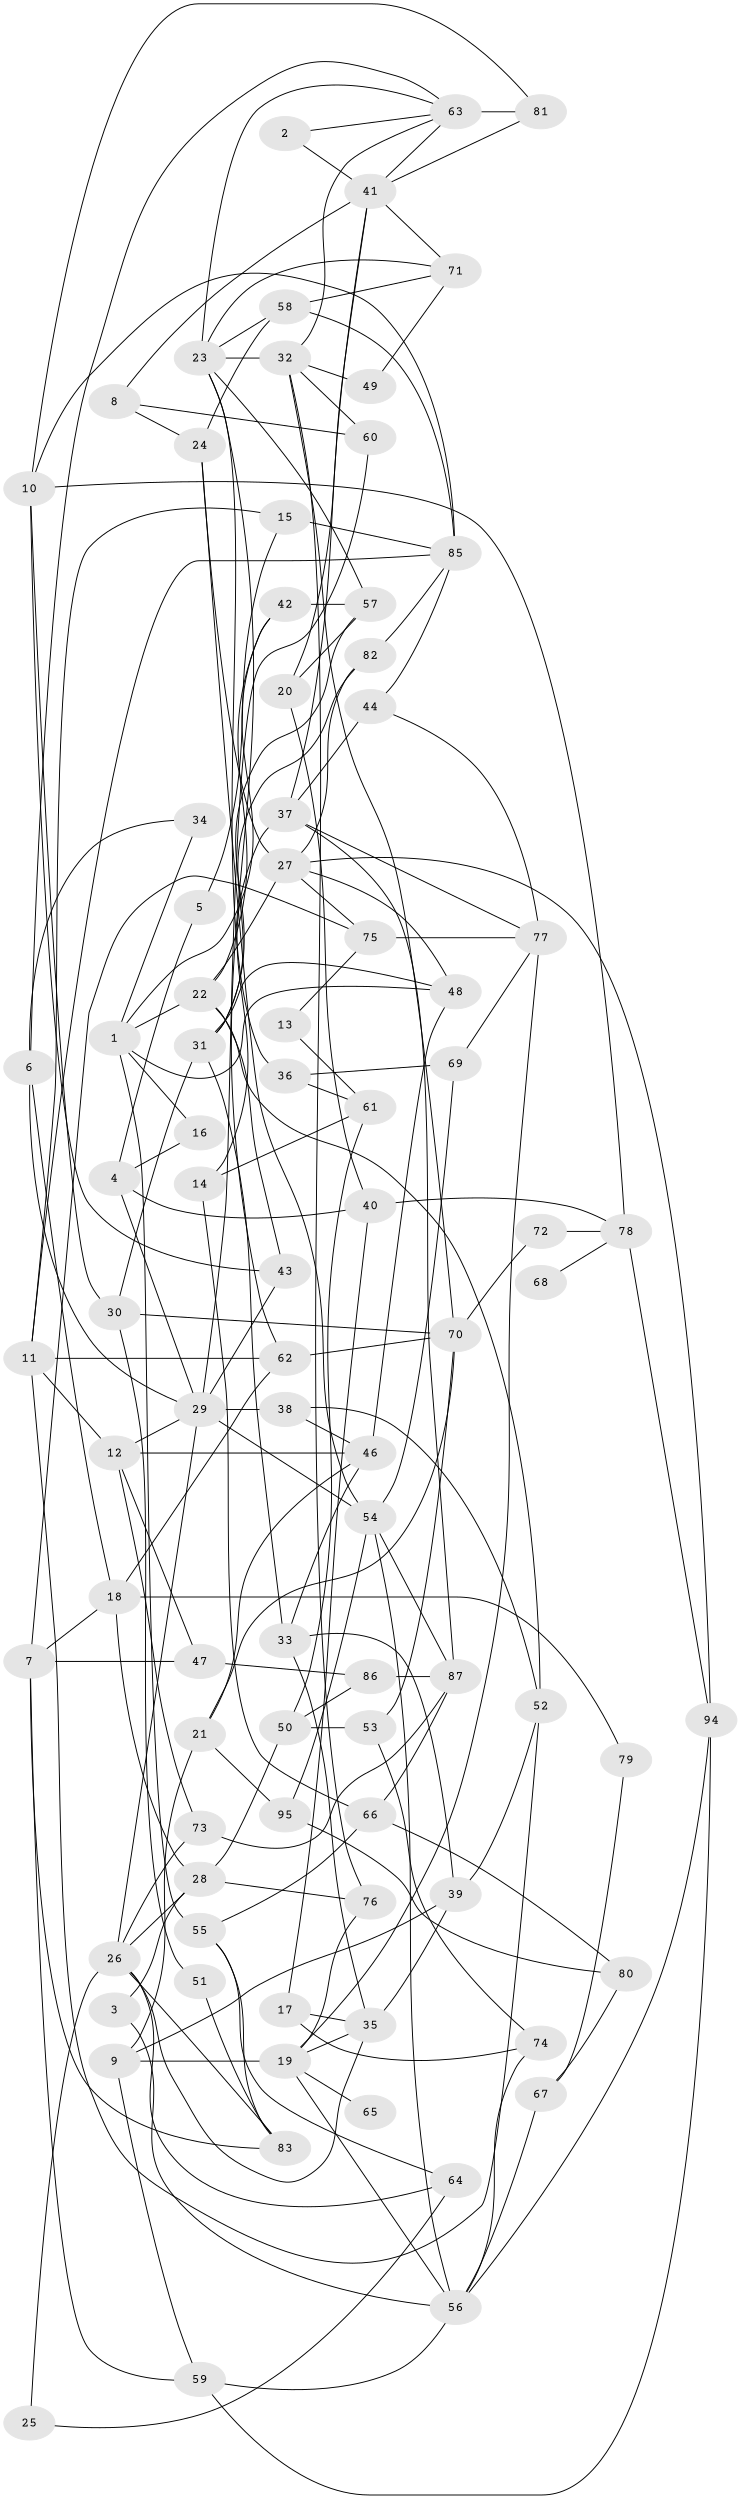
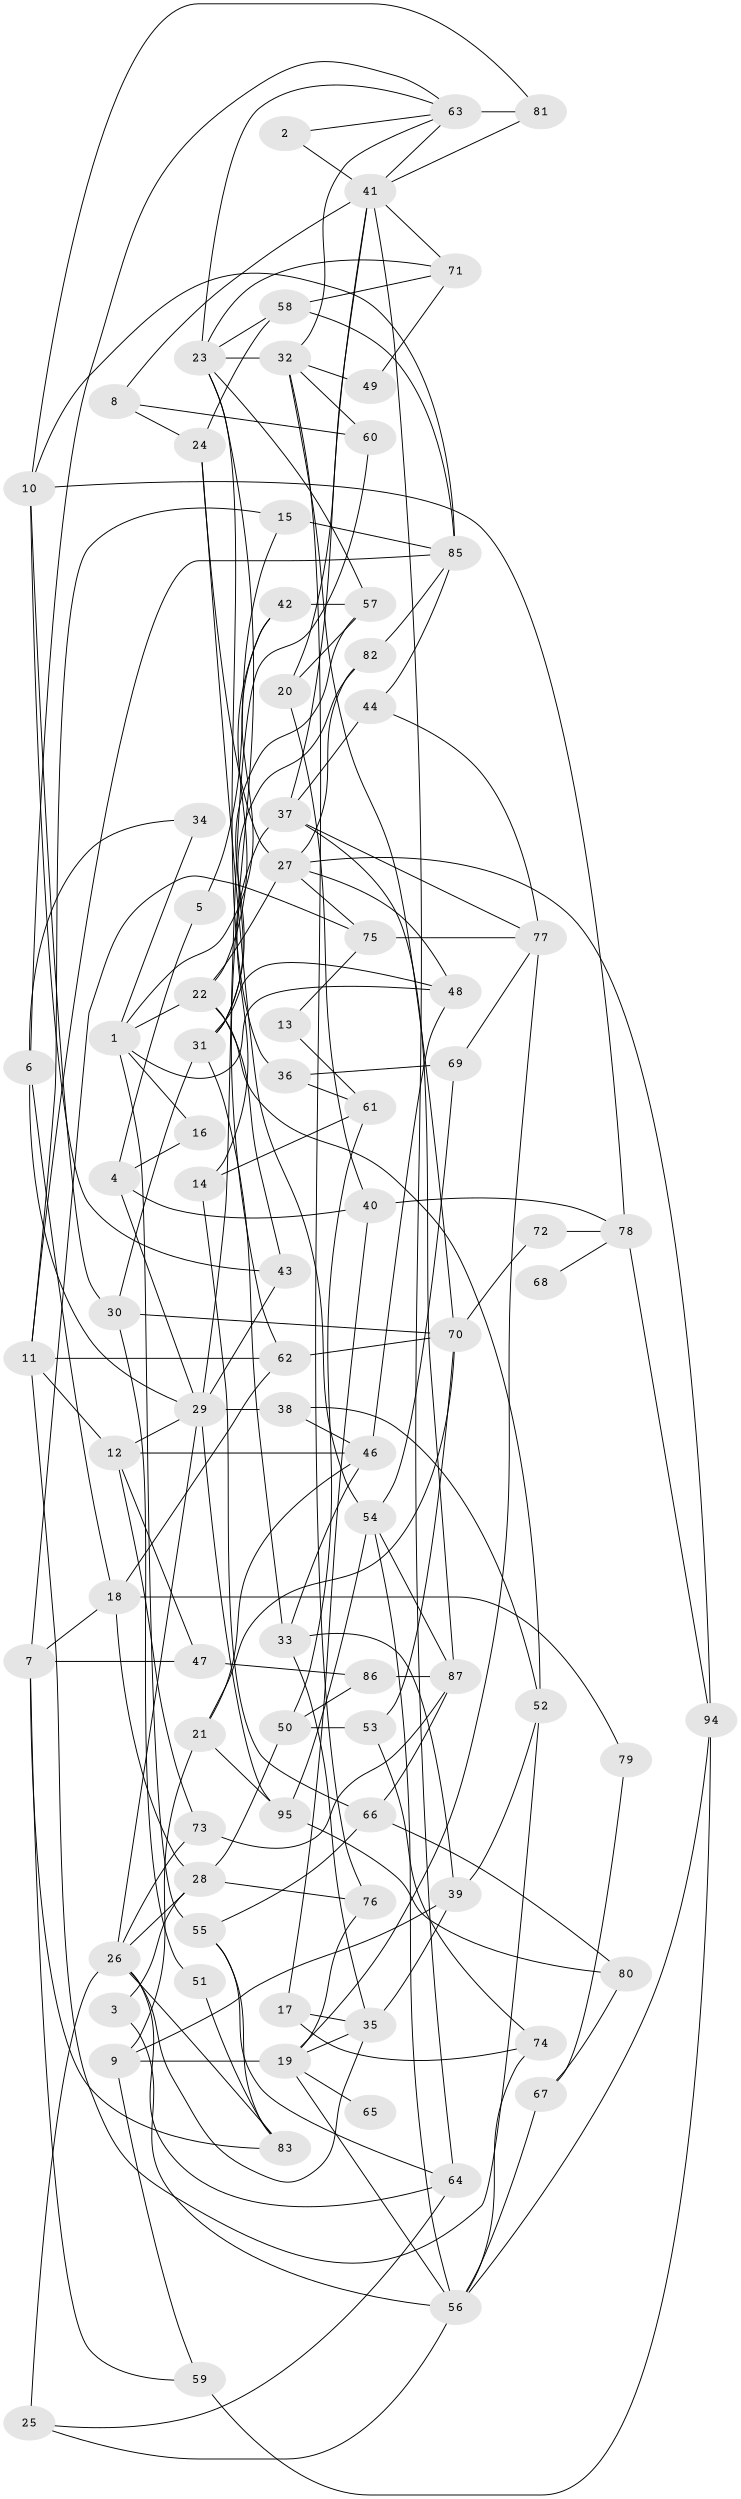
  graph {
    fontname="Courier Prime"
    rankdir=LR
    node [color=gray90 fontname="Courier Prime" style=filled]
    edge [fontname="Courier Prime"]
    1
    16
    22
    34
    42
    48
    55
    43
    52
    27
    57
    66
    64
    83
    2
    41
    63
    81
    71
    3
    28
    56
    76
    50
    74
    n26 [label=94]
    67
    4
    5
    29
    40
    15
    60
    n34 [label=95]
    38
    78
    85
    6
    18
    62
    79
    7
    47
    59
    75
    86
    77
    8
    24
    58
    54
    9
    19
    21
    39
    35
    65
    46
    70
    10
    30
    31
    51
    11
    12
    73
    87
    13
    61
    14
    37
    44
    80
    17
    20
    72
    82
    23
    32
    36
    49
    69
    25
    26
    68
    53
    33
    1 -- 16
    1 -- 22
    1 -- 34
    1 -- 42
    1 -- 48
    1 -- 55
    22 -- 42
    22 -- 43
    22 -- 52
    22 -- 27
    42 -- 57
    55 -- 66
    55 -- 64
    55 -- 83
    27 -- 48
    27 -- n26
    27 -- 75
    27 -- 82
    66 -- 87
    66 -- 80
    2 -- 41
    2 -- 63
+   41 -- 64
    41 -- 63
    41 -- 81
    41 -- 71
    63 -- 81
    3 -- 28
    3 -- 56
    28 -- 76
    28 -- 50
    56 -- 74
    56 -- n26
    56 -- 67
    50 -- 86
    50 -- 61
    50 -- 53
    67 -- 79
    67 -- 80
    4 -- 16
    4 -- 5
    4 -- 29
    4 -- 40
    5 -- 15
    29 -- 43
    29 -- 60
-   29 -- 54
+   29 -- n34
    29 -- 38
    40 -- 78
    15 -- 85
    n34 -- 54
    n34 -- 80
    38 -- 52
    38 -- 46
    78 -- n26
    6 -- 34
    6 -- 63
    6 -- 29
    6 -- 18
    18 -- 28
    18 -- 62
    18 -- 79
    62 -- 70
    7 -- 83
    7 -- 18
    7 -- 47
    7 -- 59
    7 -- 75
    47 -- 86
    59 -- n26
    75 -- 77
    86 -- 87
    8 -- 41
    8 -- 60
    8 -- 24
    24 -- 27
    24 -- 58
    24 -- 54
    58 -- 71
    58 -- 85
    54 -- 56
    54 -- 87
    54 -- 69
    9 -- 59
    9 -- 19
    9 -- 21
    9 -- 39
    19 -- 56
    19 -- 76
    19 -- 77
    19 -- 35
    19 -- 65
    21 -- n34
    21 -- 46
    21 -- 70
    39 -- 52
    35 -- 39
    46 -- 48
    70 -- 72
    10 -- 43
    10 -- 81
    10 -- 78
    10 -- 85
    10 -- 30
    30 -- 70
    30 -- 31
    30 -- 51
    31 -- 48
    31 -- 57
    31 -- 82
    31 -- 33
    51 -- 83
    11 -- 52
    11 -- 15
    11 -- 85
    11 -- 62
    11 -- 12
    12 -- 29
    12 -- 47
    12 -- 46
    12 -- 73
    73 -- 87
    13 -- 75
    13 -- 61
    14 -- 66
    14 -- 61
    14 -- 37
    37 -- 41
    37 -- 77
    37 -- 87
    37 -- 44
    44 -- 85
    44 -- 77
    17 -- 74
    17 -- 40
    17 -- 35
    20 -- 57
    20 -- 41
    20 -- 40
    72 -- 78
    82 -- 85
    23 -- 57
    23 -- 63
    23 -- 71
    23 -- 62
    23 -- 58
    23 -- 32
    23 -- 36
    32 -- 63
    32 -- 76
    32 -- 60
    32 -- 70
    32 -- 49
    36 -- 61
    36 -- 69
    49 -- 71
    69 -- 77
    25 -- 64
-   59 -- 56
+   25 -- 56
    25 -- 26
    26 -- 64
    26 -- 83
    26 -- 28
    26 -- 29
    26 -- 35
    26 -- 73
    68 -- 78
    53 -- 74
    53 -- 70
    33 -- 39
    33 -- 35
    33 -- 46
  }
